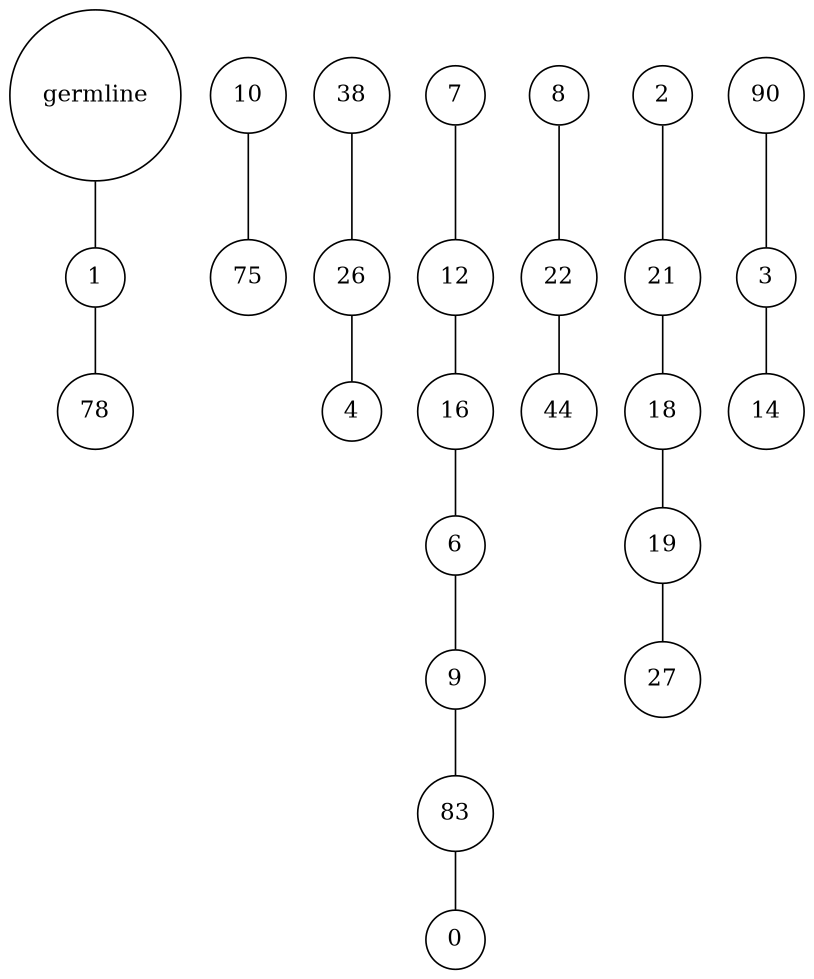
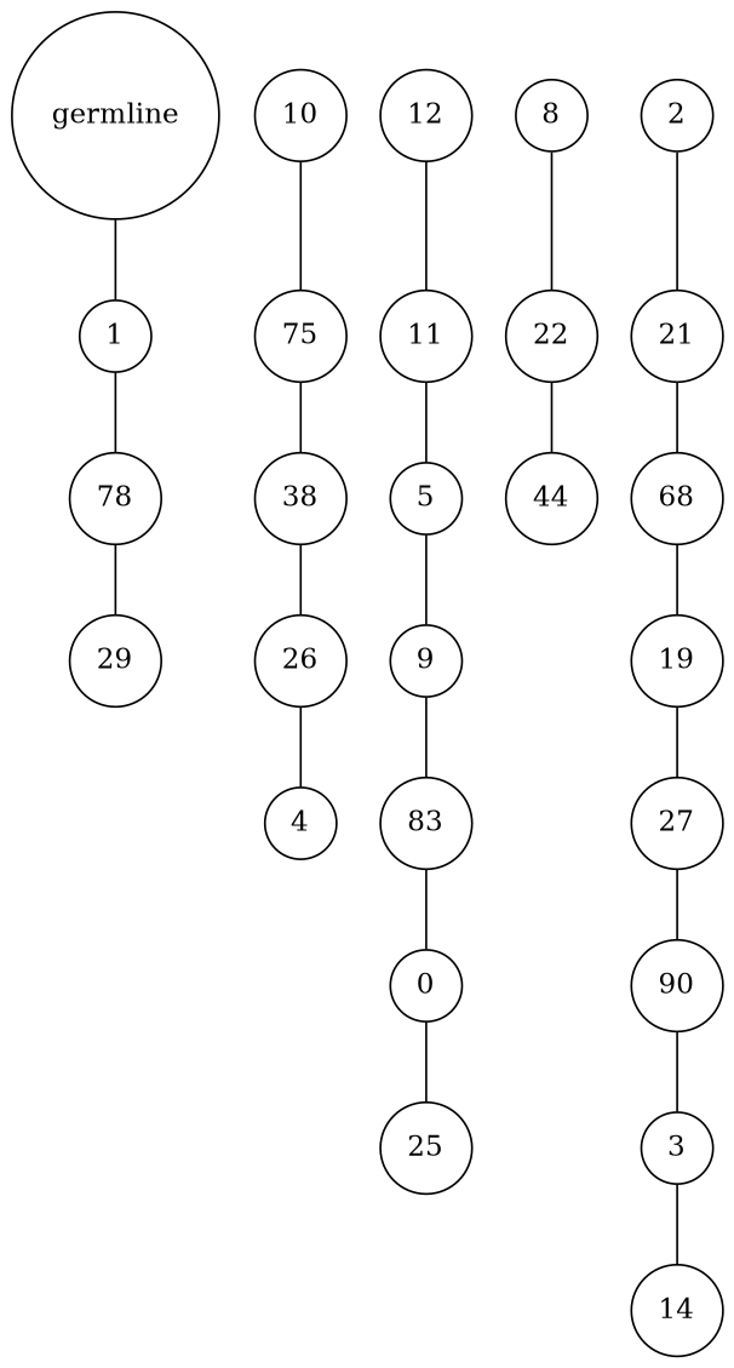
  graph {
    rankdir=UD
    splines=line
    node [shape=circle]
    n1 [label=germline]
    n2 [label=1]
    n3 [label=78]
+   n4 [label=29]
    n5 [label=10]
    n6 [label=75]
    n7 [label=38]
    n8 [label=26]
    n9 [label=4]
-   n10 [label=7]
    n11 [label=12]
-   n12 [label=16]
-   n13 [label=6]
+   n12 [label=11]
+   n13 [label=5]
    n14 [label=9]
    n15 [label=83]
    n16 [label=0]
+   n17 [label=25]
    n18 [label=8]
    n19 [label=22]
    n20 [label=44]
    n21 [label=2]
    n22 [label=21]
-   n23 [label=18]
+   n23 [label=68]
    n24 [label=19]
    n25 [label=27]
    n26 [label=90]
    n27 [label=3]
    n28 [label=14]
    n1 -- n2
    n2 -- n3
+   n3 -- n4
    n5 -- n6
+   n6 -- n7
    n7 -- n8
    n8 -- n9
-   n10 -- n11
    n11 -- n12
    n12 -- n13
    n13 -- n14
    n14 -- n15
    n15 -- n16
+   n16 -- n17
    n18 -- n19
    n19 -- n20
    n21 -- n22
    n22 -- n23
    n23 -- n24
    n24 -- n25
+   n25 -- n26
    n26 -- n27
    n27 -- n28
  }
